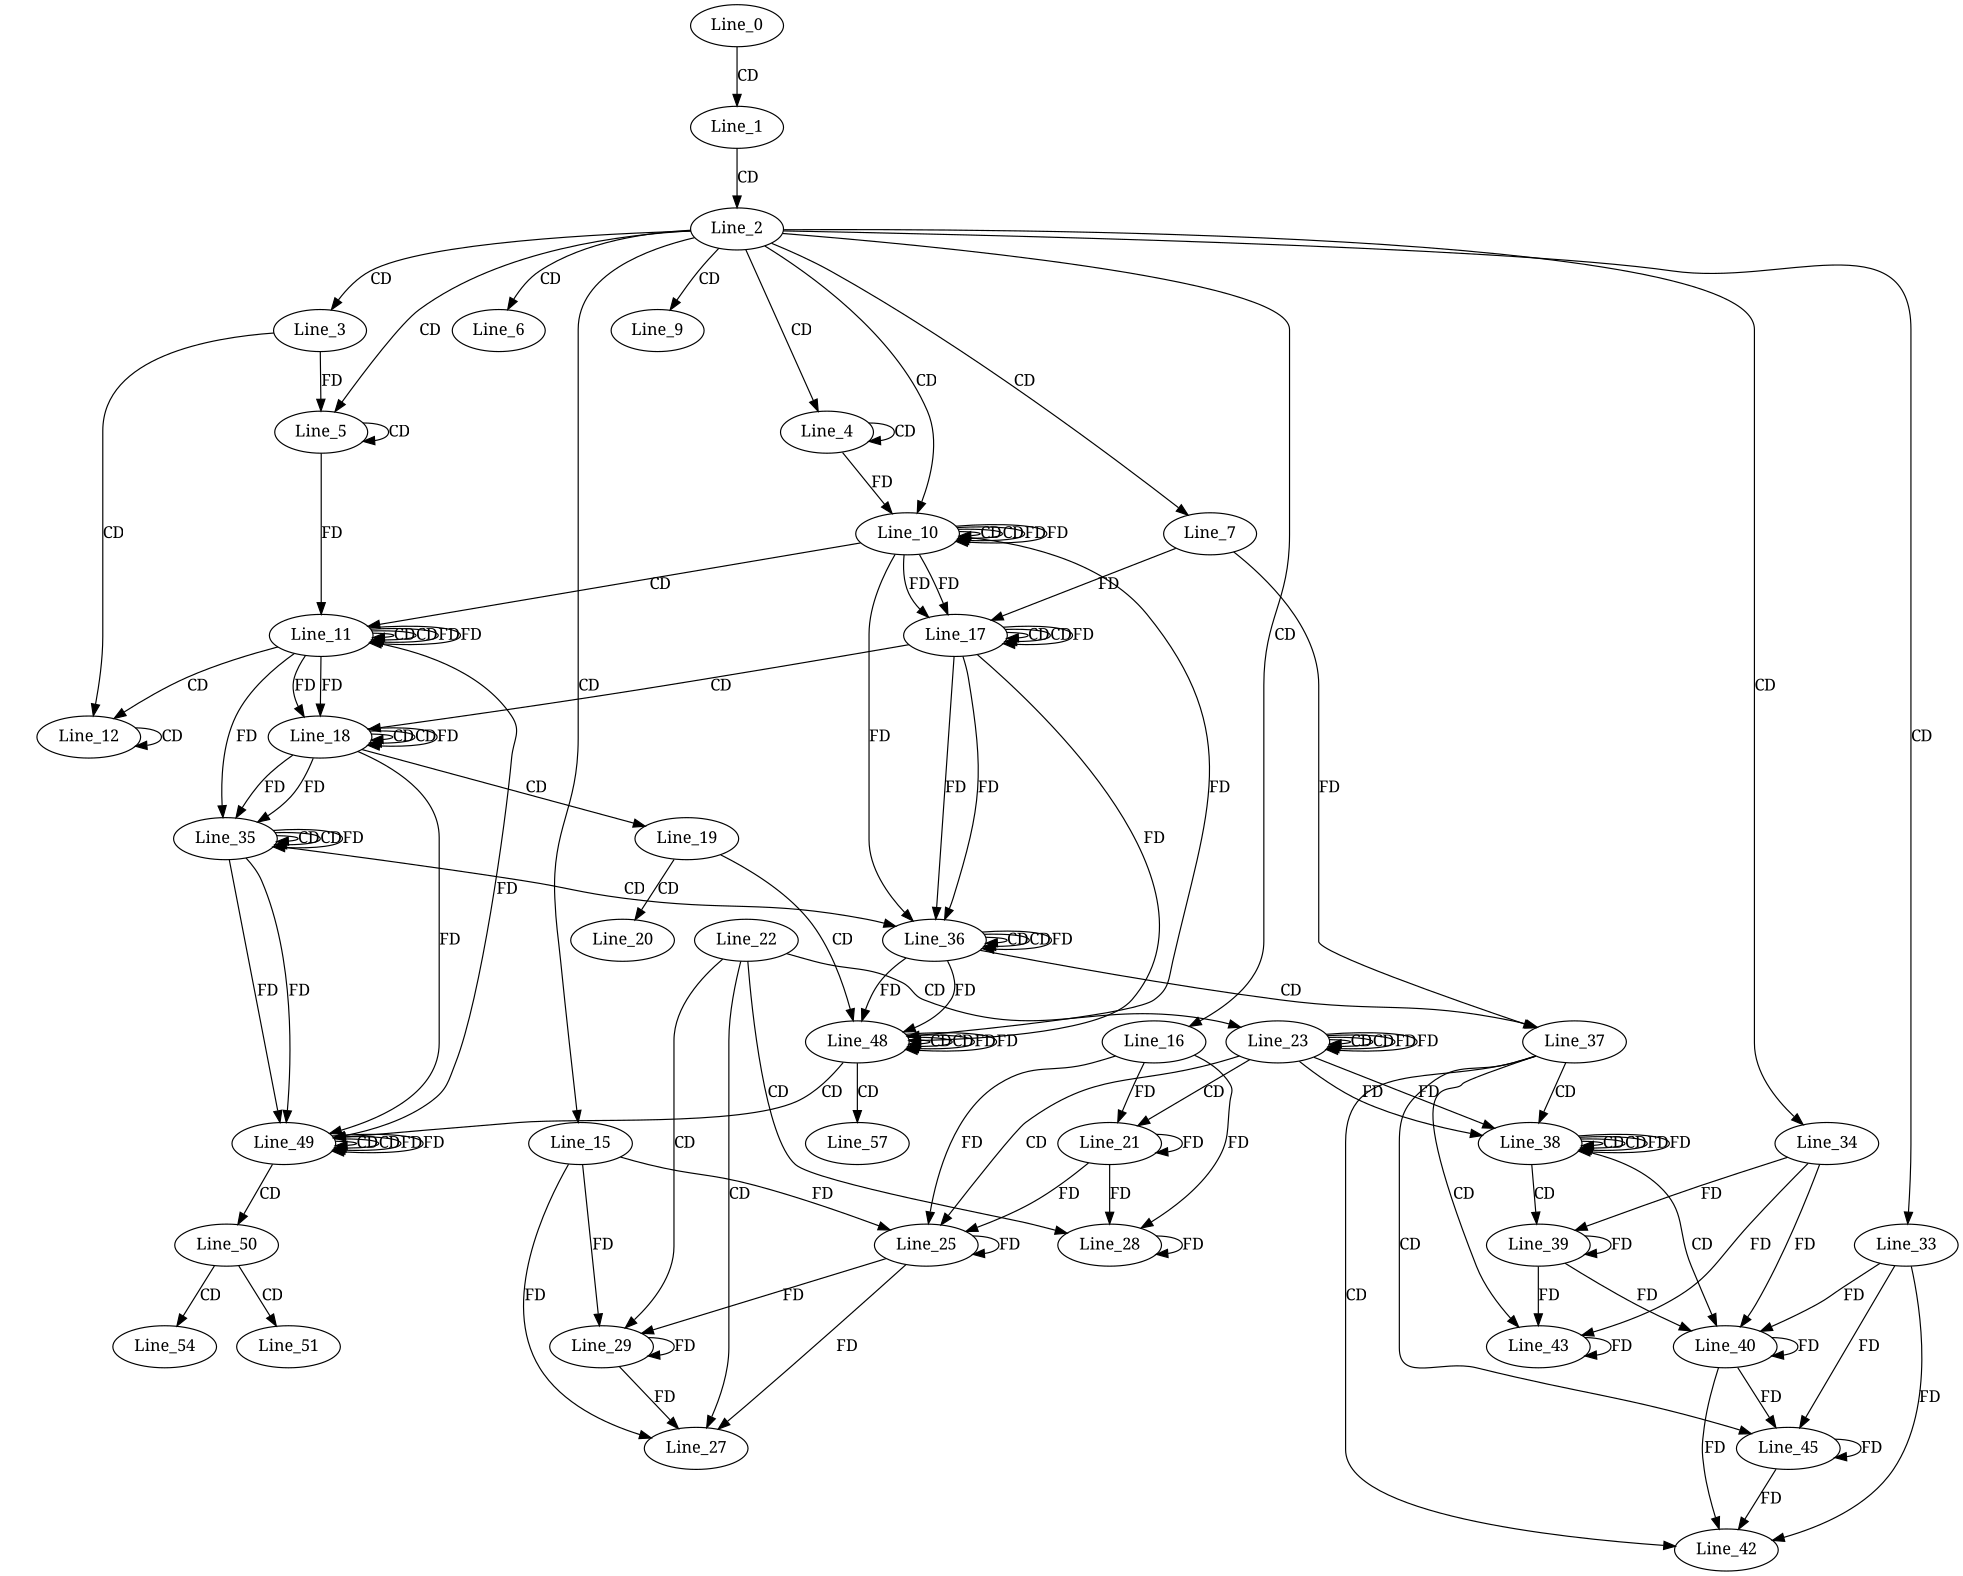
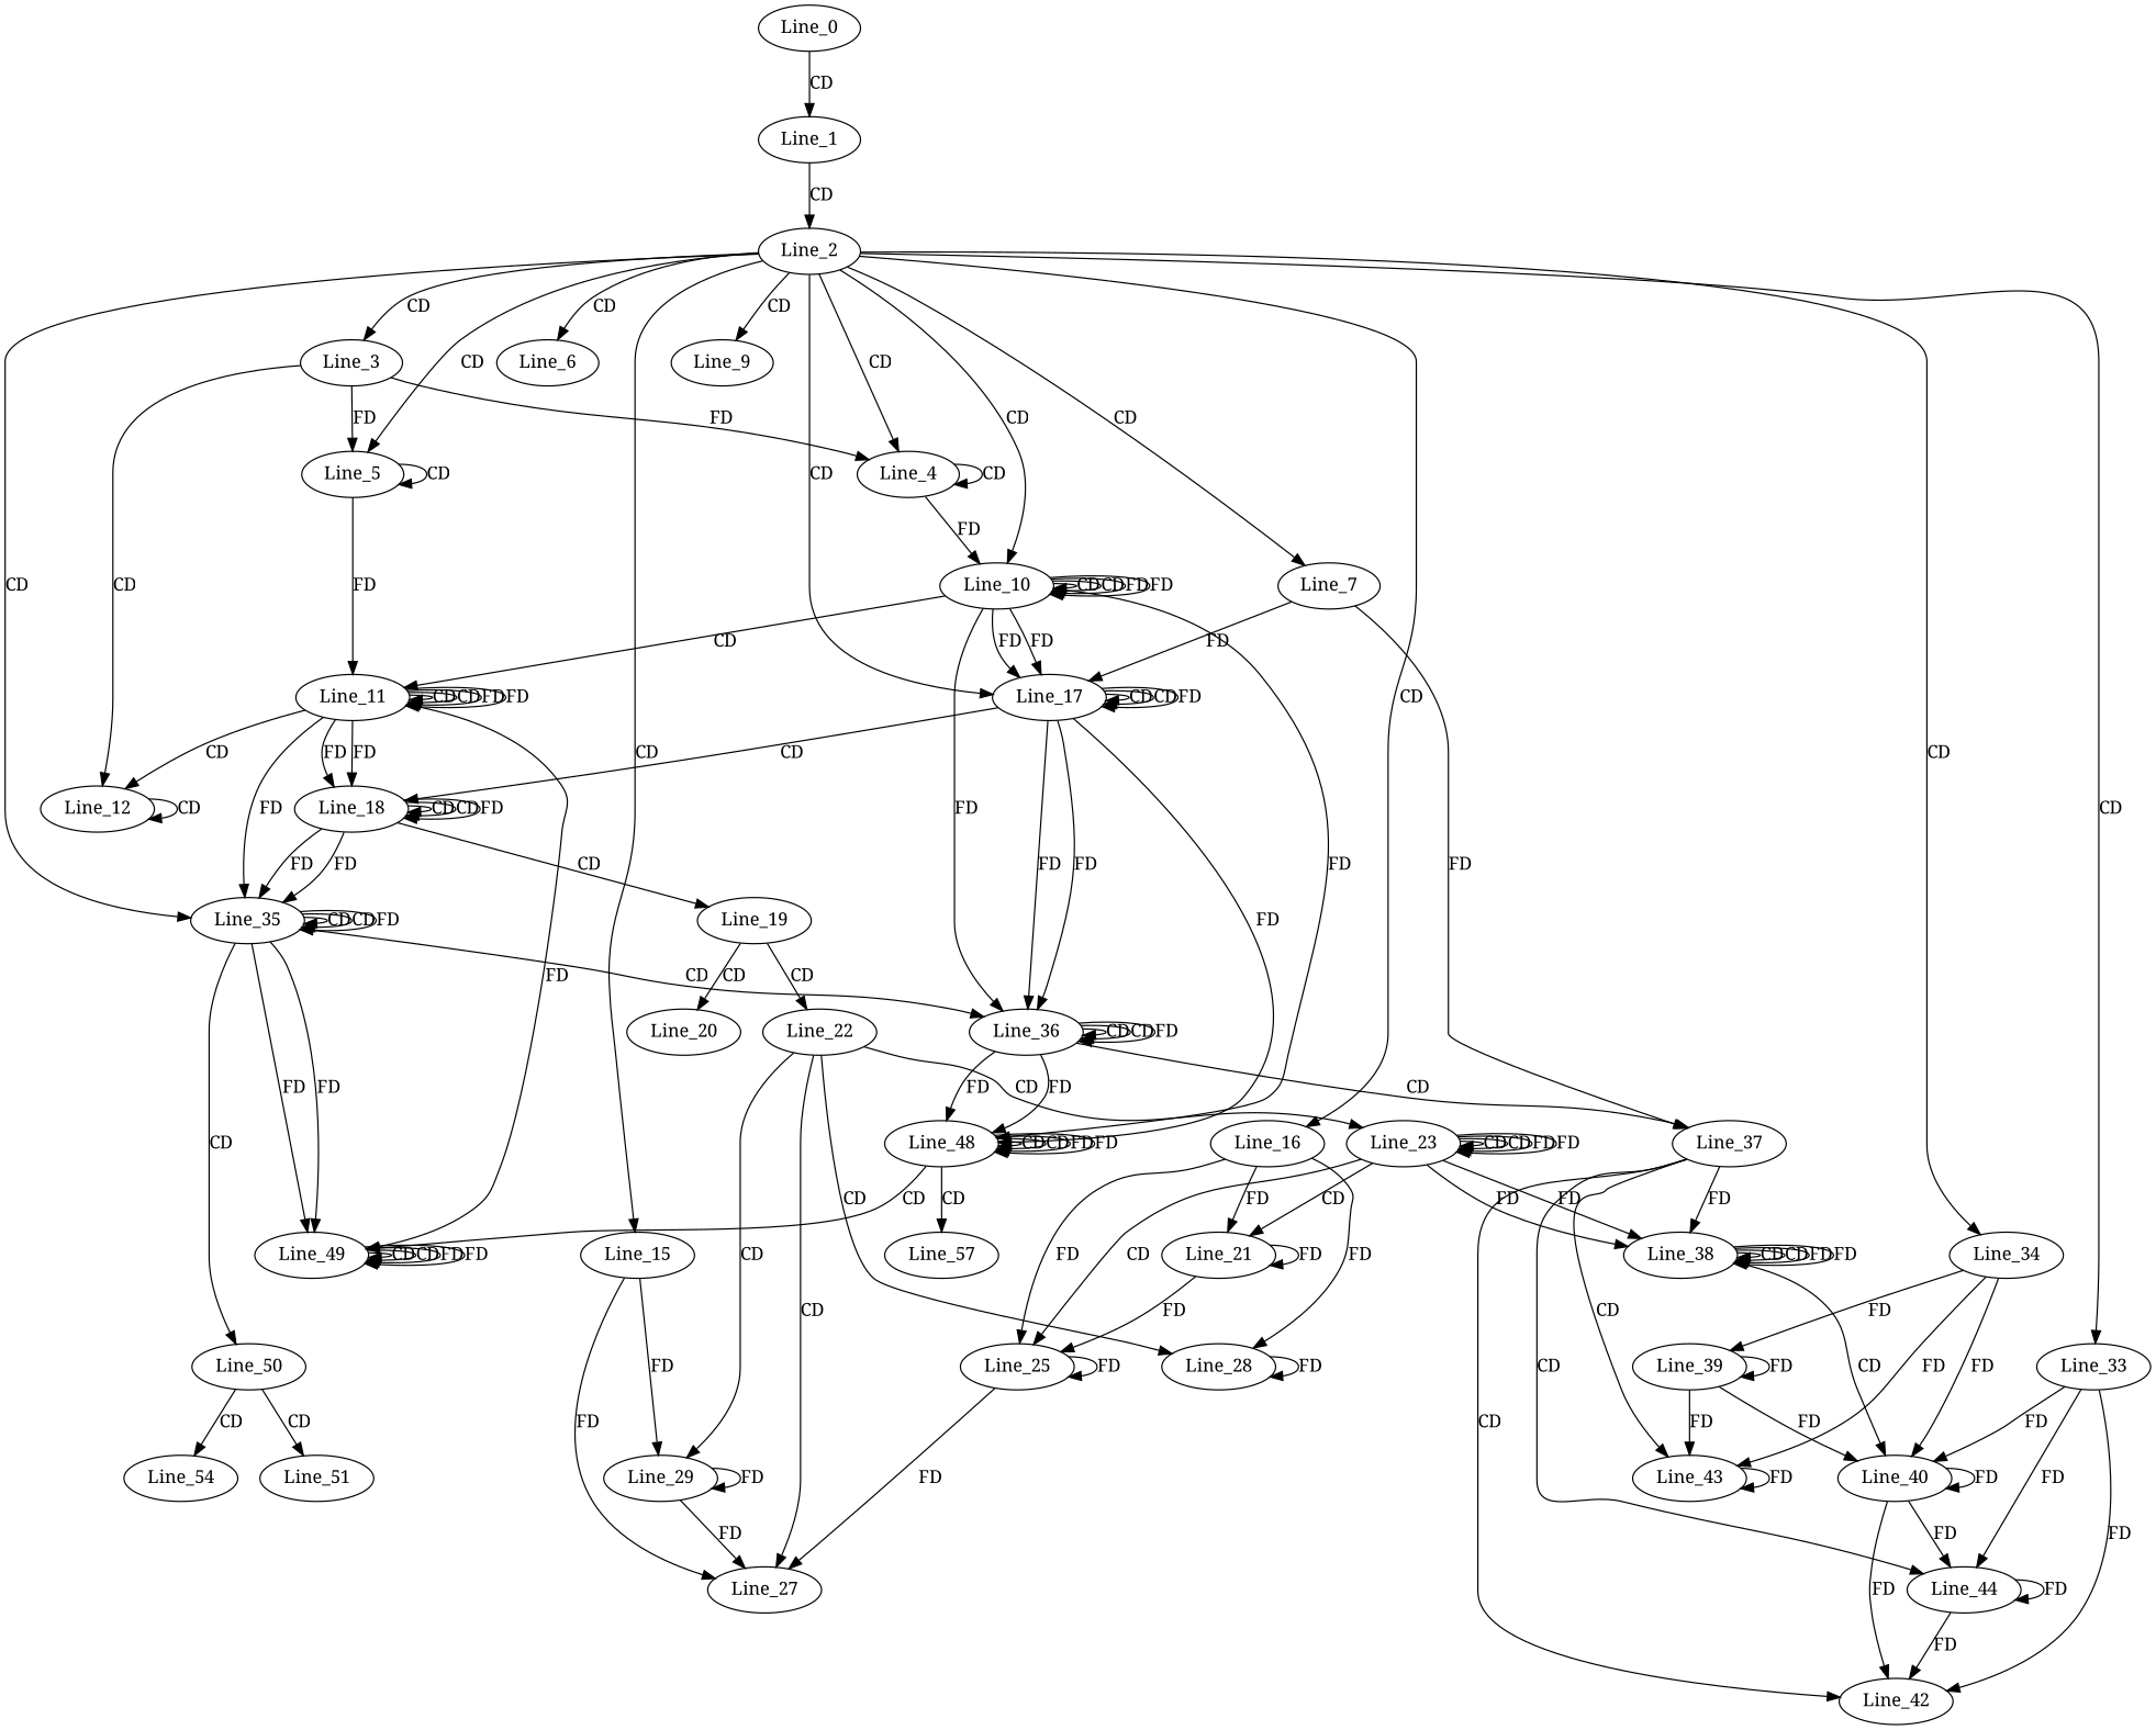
  digraph {
    fontname="Noto Serif"
    node [fontname="Noto Serif"]
    edge [fontname="Noto Serif"]
    Line_0
    Line_1
    Line_2
    Line_3
    Line_4
    Line_5
    Line_6
    Line_7
    Line_9
    Line_10
    Line_15
    Line_16
    Line_17
    Line_33
    Line_34
    Line_35
    Line_12
    Line_11
    Line_37
    Line_36
    Line_48
    Line_25
    Line_27
    Line_29
    n25 [label=Line_21]
    Line_28
    Line_18
    Line_40
    Line_42
-   Line_44 [label=Line_45]
+   Line_44
    Line_39
    Line_43
    Line_49
    Line_38
    Line_19
    Line_22
    Line_23
    Line_57
    Line_50
    Line_20
    Line_51
    Line_54
    Line_0 -> Line_1 [label=CD]
    Line_1 -> Line_2 [label=CD]
    Line_2 -> Line_3 [label=CD]
    Line_2 -> Line_4 [label=CD]
    Line_2 -> Line_5 [label=CD]
    Line_2 -> Line_6 [label=CD]
    Line_2 -> Line_7 [label=CD]
    Line_2 -> Line_9 [label=CD]
    Line_2 -> Line_10 [label=CD]
    Line_2 -> Line_15 [label=CD]
    Line_2 -> Line_16 [label=CD]
+   Line_2 -> Line_17 [label=CD]
    Line_2 -> Line_33 [label=CD]
    Line_2 -> Line_34 [label=CD]
+   Line_2 -> Line_35 [label=CD]
+   Line_3 -> Line_4 [label=FD]
    Line_3 -> Line_5 [label=FD]
    Line_3 -> Line_12 [label=CD]
    Line_4 -> Line_4 [label=CD]
    Line_4 -> Line_10 [label=FD]
    Line_5 -> Line_5 [label=CD]
    Line_5 -> Line_11 [label=FD]
    Line_7 -> Line_17 [label=FD]
    Line_7 -> Line_37 [label=FD]
    Line_10 -> Line_10 [label=CD]
    Line_10 -> Line_10 [label=CD]
    Line_10 -> Line_10 [label=FD]
    Line_10 -> Line_10 [label=FD]
    Line_10 -> Line_17 [label=FD]
    Line_10 -> Line_17 [label=FD]
    Line_10 -> Line_11 [label=CD]
    Line_10 -> Line_36 [label=FD]
    Line_10 -> Line_48 [label=FD]
-   Line_15 -> Line_25 [label=FD]
    Line_15 -> Line_27 [label=FD]
    Line_15 -> Line_29 [label=FD]
    Line_16 -> Line_25 [label=FD]
    Line_16 -> n25 [label=FD]
    Line_16 -> Line_28 [label=FD]
    Line_17 -> Line_17 [label=CD]
    Line_17 -> Line_17 [label=CD]
    Line_17 -> Line_17 [label=FD]
    Line_17 -> Line_36 [label=FD]
    Line_17 -> Line_36 [label=FD]
    Line_17 -> Line_48 [label=FD]
    Line_17 -> Line_18 [label=CD]
    Line_33 -> Line_40 [label=FD]
    Line_33 -> Line_42 [label=FD]
    Line_33 -> Line_44 [label=FD]
    Line_34 -> Line_40 [label=FD]
    Line_34 -> Line_39 [label=FD]
    Line_34 -> Line_43 [label=FD]
    Line_35 -> Line_35 [label=CD]
    Line_35 -> Line_35 [label=CD]
    Line_35 -> Line_35 [label=FD]
    Line_35 -> Line_36 [label=CD]
    Line_35 -> Line_49 [label=FD]
    Line_35 -> Line_49 [label=FD]
    Line_12 -> Line_12 [label=CD]
    Line_11 -> Line_35 [label=FD]
    Line_11 -> Line_12 [label=CD]
    Line_11 -> Line_11 [label=CD]
    Line_11 -> Line_11 [label=CD]
    Line_11 -> Line_11 [label=FD]
    Line_11 -> Line_11 [label=FD]
    Line_11 -> Line_18 [label=FD]
    Line_11 -> Line_18 [label=FD]
    Line_11 -> Line_49 [label=FD]
    Line_37 -> Line_42 [label=CD]
    Line_37 -> Line_44 [label=CD]
    Line_37 -> Line_43 [label=CD]
-   Line_37 -> Line_38 [label=CD]
+   Line_37 -> Line_38 [label=FD]
    Line_36 -> Line_37 [label=CD]
    Line_36 -> Line_36 [label=CD]
    Line_36 -> Line_36 [label=CD]
    Line_36 -> Line_36 [label=FD]
    Line_36 -> Line_48 [label=FD]
    Line_36 -> Line_48 [label=FD]
    Line_48 -> Line_48 [label=CD]
    Line_48 -> Line_48 [label=CD]
    Line_48 -> Line_48 [label=FD]
    Line_48 -> Line_48 [label=FD]
    Line_48 -> Line_49 [label=CD]
    Line_48 -> Line_57 [label=CD]
    Line_25 -> Line_25 [label=FD]
    Line_25 -> Line_27 [label=FD]
-   Line_25 -> Line_29 [label=FD]
    Line_29 -> Line_27 [label=FD]
    Line_29 -> Line_29 [label=FD]
    n25 -> Line_25 [label=FD]
    n25 -> n25 [label=FD]
-   n25 -> Line_28 [label=FD]
    Line_28 -> Line_28 [label=FD]
    Line_18 -> Line_35 [label=FD]
    Line_18 -> Line_35 [label=FD]
    Line_18 -> Line_18 [label=CD]
    Line_18 -> Line_18 [label=CD]
    Line_18 -> Line_18 [label=FD]
-   Line_18 -> Line_49 [label=FD]
    Line_18 -> Line_19 [label=CD]
    Line_40 -> Line_40 [label=FD]
    Line_40 -> Line_42 [label=FD]
    Line_40 -> Line_44 [label=FD]
    Line_44 -> Line_42 [label=FD]
    Line_44 -> Line_44 [label=FD]
    Line_39 -> Line_40 [label=FD]
    Line_39 -> Line_39 [label=FD]
    Line_39 -> Line_43 [label=FD]
    Line_43 -> Line_43 [label=FD]
    Line_49 -> Line_49 [label=CD]
    Line_49 -> Line_49 [label=CD]
    Line_49 -> Line_49 [label=FD]
    Line_49 -> Line_49 [label=FD]
-   Line_49 -> Line_50 [label=CD]
+   Line_35 -> Line_50 [label=CD]
    Line_38 -> Line_40 [label=CD]
-   Line_38 -> Line_39 [label=CD]
    Line_38 -> Line_38 [label=CD]
    Line_38 -> Line_38 [label=CD]
    Line_38 -> Line_38 [label=FD]
    Line_38 -> Line_38 [label=FD]
-   Line_19 -> Line_48 [label=CD]
+   Line_19 -> Line_22 [label=CD]
    Line_19 -> Line_20 [label=CD]
    Line_22 -> Line_27 [label=CD]
    Line_22 -> Line_29 [label=CD]
    Line_22 -> Line_28 [label=CD]
    Line_22 -> Line_23 [label=CD]
    Line_23 -> Line_25 [label=CD]
    Line_23 -> n25 [label=CD]
    Line_23 -> Line_38 [label=FD]
    Line_23 -> Line_38 [label=FD]
    Line_23 -> Line_23 [label=CD]
    Line_23 -> Line_23 [label=CD]
    Line_23 -> Line_23 [label=FD]
    Line_23 -> Line_23 [label=FD]
    Line_50 -> Line_51 [label=CD]
    Line_50 -> Line_54 [label=CD]
  }
